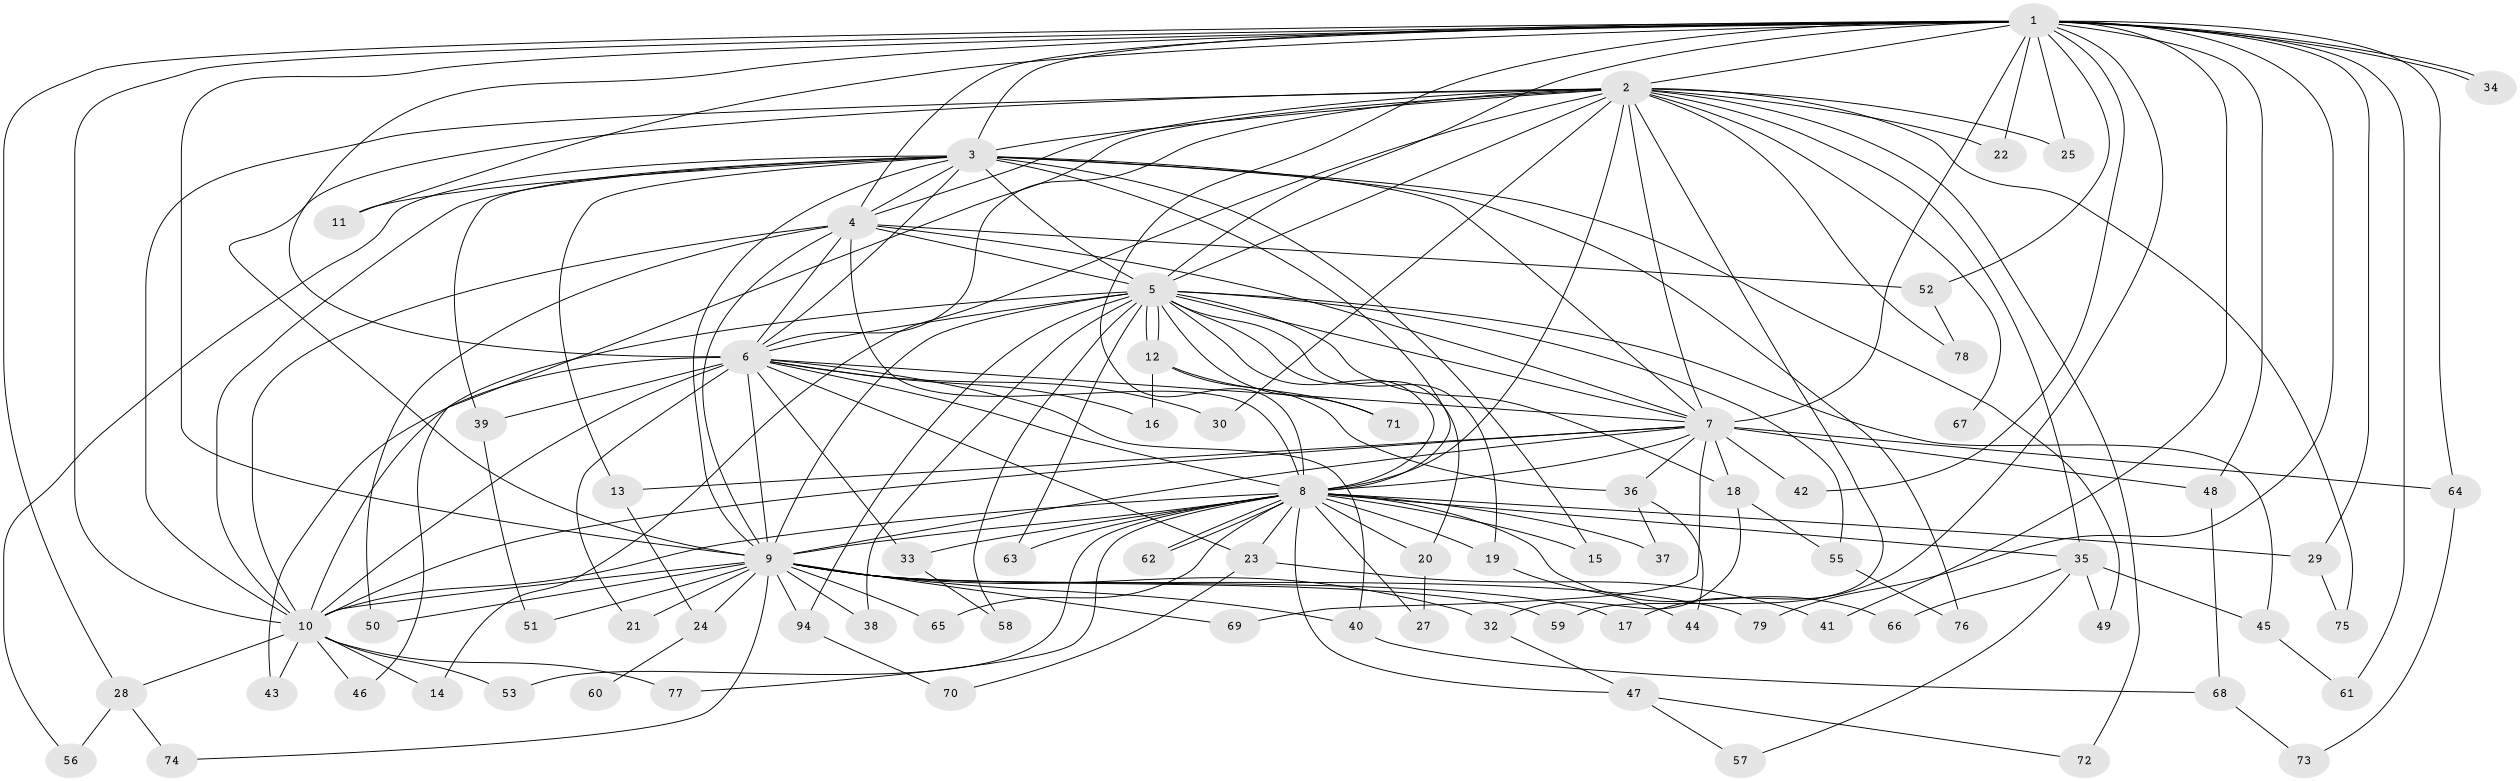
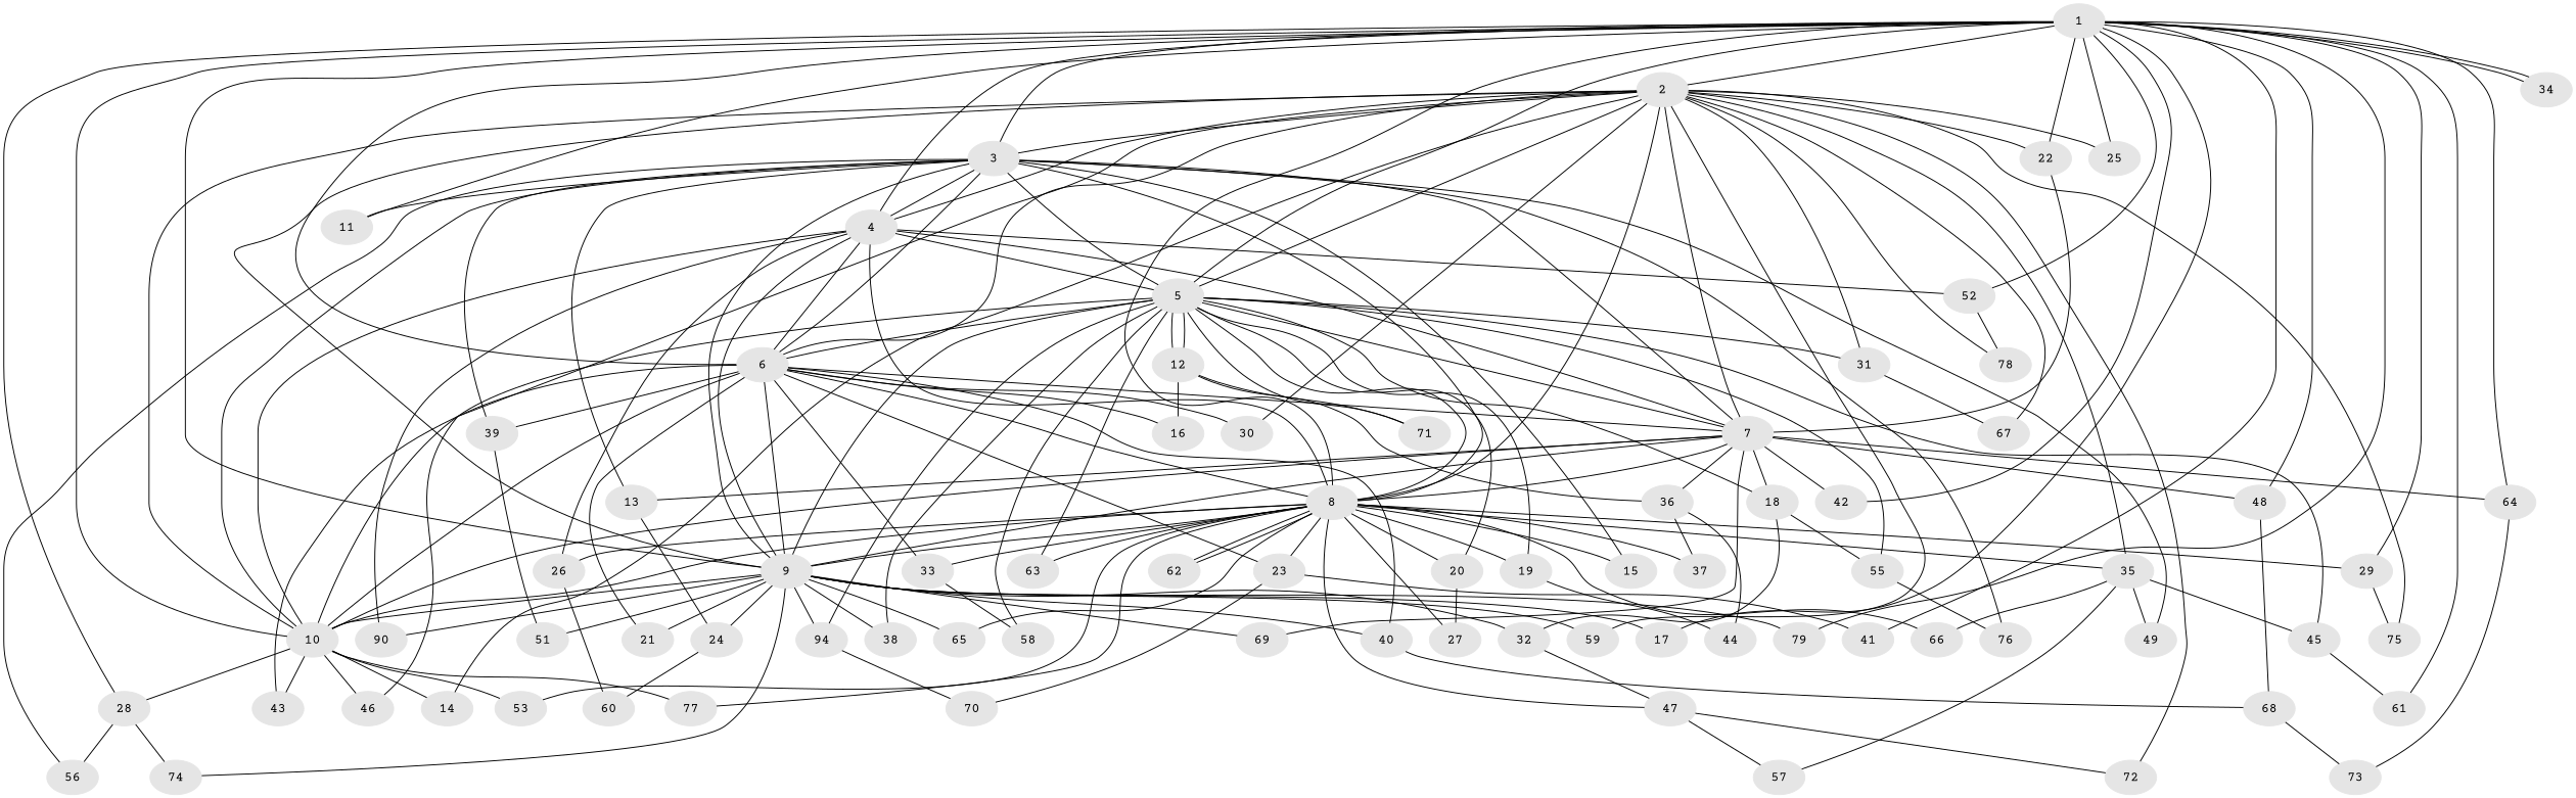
  graph {
    fontname="Courier Prime"
    node [color=gray90 fontname="Courier Prime" style=filled]
    edge [fontname="Courier Prime"]
    1
    2
    3
    4
    5
    6
    7
    8
    9
    10
    11
    17
    22
    25
    28
    29
    34
    41
    42
    48
    52
    61
    64
    79
    14
    30
+   31
    35
    46
    59
    67
    72
    75
    78
    13
    15
    39
    49
    56
    76
-   50
+   26
+   50 [label=90]
    12
    18
    19
    20
    38
    45
    n49 [label=94]
    55
    58
    63
    71
    16
    21
    23
    33
    40
    43
    36
    69
    27
    37
    47
    53
    62
    65
    66
    77
    24
    32
    51
    74
    68
    73
    57
    60
    44
    70
    1 -- 2
    1 -- 3
    1 -- 4
    1 -- 5
    1 -- 6
-   1 -- 7
+   22 -- 7
    1 -- 8
    1 -- 9
    1 -- 10
    1 -- 11
    1 -- 17
    1 -- 22
    1 -- 25
    1 -- 28
    1 -- 29
    1 -- 34
    1 -- 34
    1 -- 41
    1 -- 42
    1 -- 48
    1 -- 52
    1 -- 61
    1 -- 64
    1 -- 79
    2 -- 3
    2 -- 4
    2 -- 5
    2 -- 6
    2 -- 7
    2 -- 8
    2 -- 9
    2 -- 10
    2 -- 22
    2 -- 25
    2 -- 14
    2 -- 30
+   2 -- 31
    2 -- 35
    2 -- 46
    2 -- 59
    2 -- 67
    2 -- 72
    2 -- 75
    2 -- 78
    3 -- 4
    3 -- 5
    3 -- 6
    3 -- 7
    3 -- 8
    3 -- 9
    3 -- 10
    3 -- 11
    3 -- 13
    3 -- 15
    3 -- 39
    3 -- 49
    3 -- 56
    3 -- 76
    4 -- 5
    4 -- 6
    4 -- 7
    4 -- 8
    4 -- 9
    4 -- 10
    4 -- 52
+   4 -- 26
    4 -- 50
    5 -- 6
    5 -- 7
    5 -- 8
    5 -- 9
    5 -- 10
+   5 -- 31
    5 -- 12
    5 -- 12
    5 -- 18
    5 -- 19
    5 -- 20
    5 -- 38
    5 -- 45
    5 -- n49
    5 -- 55
    5 -- 58
    5 -- 63
    5 -- 71
    6 -- 7
    6 -- 8
    6 -- 9
    6 -- 10
    6 -- 30
    6 -- 39
    6 -- 16
    6 -- 21
    6 -- 23
    6 -- 33
    6 -- 40
    6 -- 43
    7 -- 8
    7 -- 9
    7 -- 10
    7 -- 42
    7 -- 48
    7 -- 64
    7 -- 13
    7 -- 18
    7 -- 36
    7 -- 69
    8 -- 9
    8 -- 10
    8 -- 29
    8 -- 35
    8 -- 15
+   8 -- 26
    8 -- 19
    8 -- 20
    8 -- 63
    8 -- 23
    8 -- 33
    8 -- 27
    8 -- 37
    8 -- 47
    8 -- 53
    8 -- 62
    8 -- 62
    8 -- 65
    8 -- 66
    8 -- 77
    9 -- 10
    9 -- 17
    9 -- 79
    9 -- 59
    9 -- 50
    9 -- 38
    9 -- n49
    9 -- 21
    9 -- 40
    9 -- 69
    9 -- 65
    9 -- 24
    9 -- 32
    9 -- 51
    9 -- 74
    10 -- 28
    10 -- 14
    10 -- 46
    10 -- 43
    10 -- 53
    10 -- 77
    28 -- 56
    28 -- 74
    29 -- 75
    48 -- 68
    52 -- 78
    64 -- 73
+   31 -- 67
    35 -- 49
    35 -- 45
    35 -- 66
    35 -- 57
    13 -- 24
    39 -- 51
+   26 -- 60
    12 -- 71
    12 -- 16
    12 -- 36
    18 -- 55
    18 -- 32
    19 -- 44
    20 -- 27
    45 -- 61
    n49 -- 70
    55 -- 76
    23 -- 41
    23 -- 70
    33 -- 58
    40 -- 68
    36 -- 37
    36 -- 44
    47 -- 72
    47 -- 57
    24 -- 60
    32 -- 47
    68 -- 73
  }
